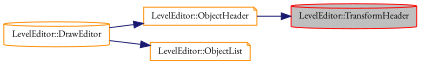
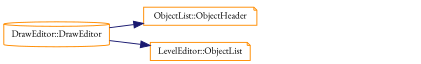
  digraph {
    fontname="EB Garamond"
    rankdir=RL
    node [color=darkorange fillcolor=white fontname="EB Garamond" fontsize=10 shape=cylinder style=filled]
    edge [color=midnightblue dir=back fontname="EB Garamond" fontsize=10 labelfontname=Helvetica labelfontsize=10 style=solid]
-   n1 [color=red fillcolor=grey75 fontcolor=black height=0.2 label="LevelEditor::TransformHeader" width=0.4]
-   n2 [height=0.2 label="LevelEditor::ObjectHeader" shape=note width=0.4]
-   n3 [height=0.2 label="LevelEditor::DrawEditor" width=0.4]
+   n2 [height=0.2 label="ObjectList::ObjectHeader" shape=note width=0.4]
+   n3 [height=0.2 label="DrawEditor::DrawEditor" width=0.4]
    n4 [height=0.2 label="LevelEditor::ObjectList" shape=note width=0.4]
-   n1 -> n2
    n2 -> n3
    n4 -> n3
  }
